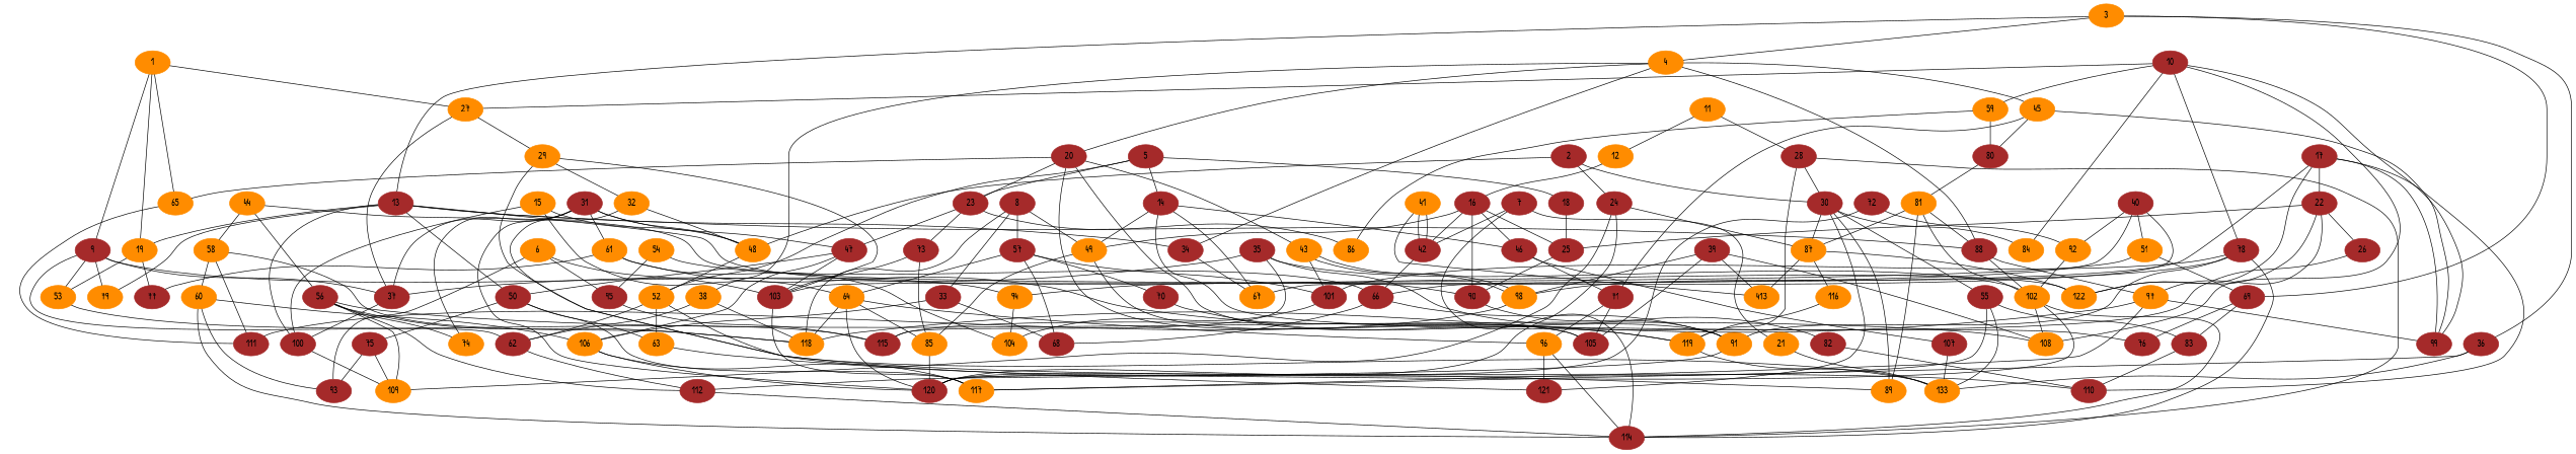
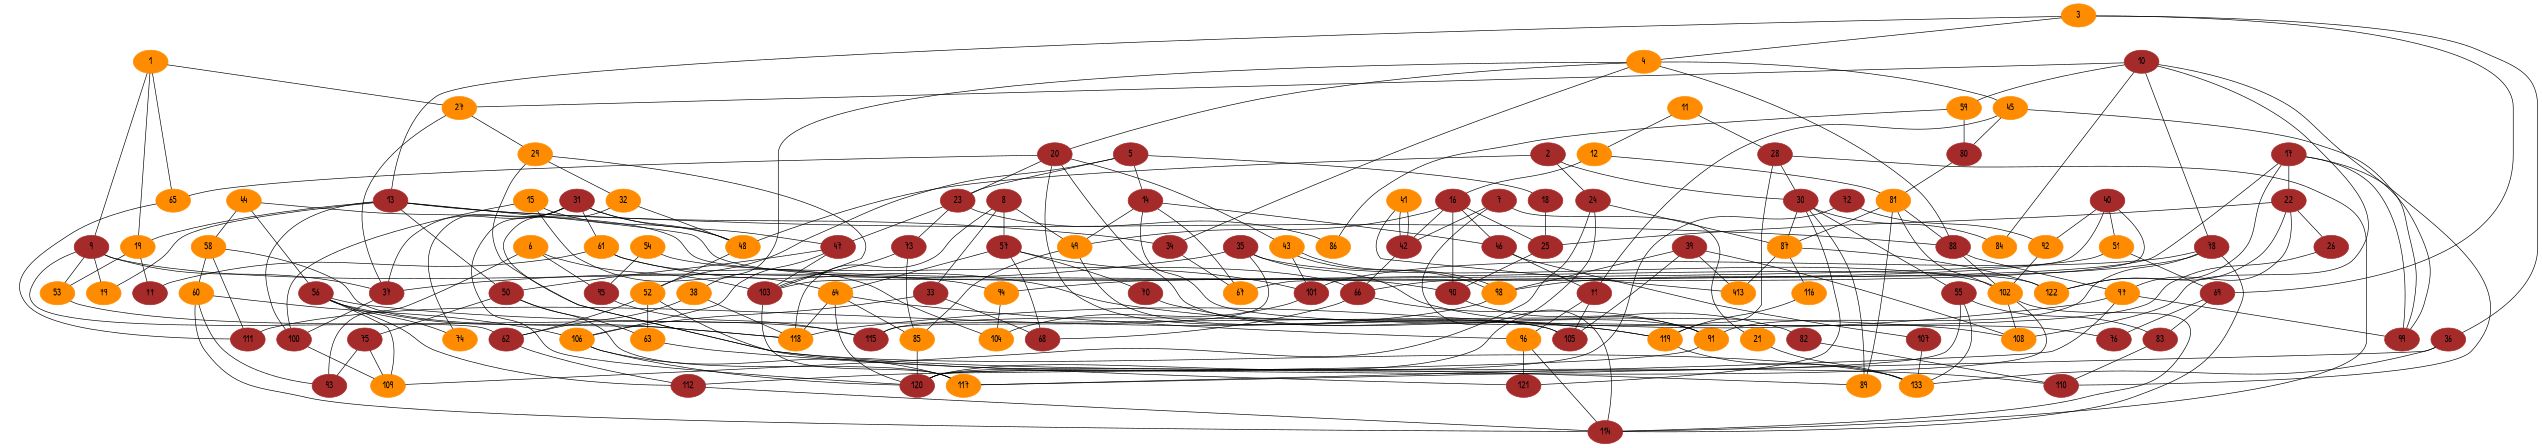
  graph {
    fontname="Patrick Hand"
    node [color=brown fontname="Patrick Hand" style=filled]
    edge [fontname="Patrick Hand"]
    1 [color=darkorange]
    9
    19 [color=darkorange]
    27 [color=darkorange]
    65 [color=darkorange]
    37
    53 [color=darkorange]
    62
    79 [color=darkorange]
    94 [color=darkorange]
    77
    29 [color=darkorange]
    111
    2
    24
    30
    48 [color=darkorange]
    87 [color=darkorange]
    109 [color=darkorange]
    120
    84 [color=darkorange]
    55
    89 [color=darkorange]
    121
    52 [color=darkorange]
    3 [color=darkorange]
    4 [color=darkorange]
    13
    36
    69
    20
    34
    38 [color=darkorange]
    45 [color=darkorange]
    88
    50
    100
    122 [color=darkorange]
    n39 [color=darkorange label=133]
    117 [color=darkorange]
    76
    83
    23
    43 [color=darkorange]
    91 [color=darkorange]
    105
    67 [color=darkorange]
    118 [color=darkorange]
    99
    71
    80
    97 [color=darkorange]
    102 [color=darkorange]
    5
    14
    18
    49 [color=darkorange]
    46
    25
    47
    73
    86 [color=darkorange]
    63 [color=darkorange]
    6 [color=darkorange]
    93
    95
    103
    115
    21 [color=darkorange]
    7
    42
    114
    66
    8
    33
    57
    68
    106 [color=darkorange]
    85 [color=darkorange]
    64 [color=darkorange]
    101
    70
    112
    104 [color=darkorange]
    10
    59 [color=darkorange]
    78
    108 [color=darkorange]
    98 [color=darkorange]
    11 [color=darkorange]
    12 [color=darkorange]
    28
    16
    81 [color=darkorange]
    119 [color=darkorange]
    90
    75
    107
    15 [color=darkorange]
    96 [color=darkorange]
    17
    22
    110
    26
    n105 [color=darkorange label=413]
    116 [color=darkorange]
    32 [color=darkorange]
    31
    61 [color=darkorange]
    74 [color=darkorange]
    35
    82
    39
    40
    51 [color=darkorange]
    92 [color=darkorange]
    41 [color=darkorange]
    44 [color=darkorange]
    56
    58 [color=darkorange]
    60 [color=darkorange]
    54 [color=darkorange]
    72
    1 -- 9
    1 -- 19
    1 -- 27
    1 -- 65
    9 -- 37
    9 -- 53
    9 -- 62
    9 -- 79
    9 -- 94
    19 -- 53
    19 -- 77
    27 -- 37
    27 -- 29
    65 -- 111
    37 -- 100
    53 -- 115
    62 -- 112
    94 -- 104
    29 -- 103
    29 -- 110
    29 -- 32
    2 -- 24
    2 -- 30
    2 -- 48
    24 -- 87
    24 -- 109
    24 -- 120
    30 -- 87
    30 -- 84
    30 -- 55
    30 -- 89
    30 -- 121
    48 -- 52
    87 -- 122
    87 -- n105
    87 -- 116
    55 -- 120
    55 -- n39
    55 -- 83
    52 -- 62
    52 -- 121
    52 -- 63
    3 -- 4
    3 -- 13
    3 -- 36
    3 -- 69
    4 -- 20
    4 -- 34
    4 -- 38
    4 -- 45
    4 -- 88
    13 -- 19
    13 -- 79
    13 -- 34
    13 -- 88
    13 -- 50
    13 -- 100
    13 -- 122
    36 -- n39
    36 -- 117
    69 -- 76
    69 -- 83
    20 -- 65
    20 -- 23
    20 -- 43
    20 -- 91
    20 -- 105
    34 -- 67
    38 -- 62
    38 -- 118
    45 -- 99
    45 -- 71
    45 -- 80
    88 -- 97
    88 -- 102
    50 -- 117
    50 -- 63
    50 -- 75
    100 -- 109
    83 -- 110
    23 -- 47
    23 -- 73
    23 -- 86
    43 -- 101
    43 -- 98
    43 -- 98
    91 -- 112
    71 -- 105
    71 -- 96
    80 -- 81
    97 -- 117
    97 -- 118
    97 -- 99
    102 -- 120
    102 -- 114
    102 -- 108
    5 -- 52
    5 -- 23
    5 -- 14
    5 -- 18
    14 -- 76
    14 -- 67
    14 -- 49
    14 -- 46
    18 -- 25
    49 -- 105
    49 -- 85
    46 -- 71
    46 -- 107
    25 -- 90
    47 -- 50
    47 -- 103
    47 -- 106
    73 -- 103
    73 -- 85
    63 -- 89
    6 -- 93
    6 -- 95
    6 -- 103
    95 -- 115
    103 -- 117
    21 -- n39
    7 -- 21
    7 -- 42
    7 -- 114
    42 -- 66
    66 -- 91
    66 -- 68
    8 -- 118
    8 -- 49
    8 -- 33
    8 -- 57
    33 -- 68
    33 -- 106
    57 -- 68
    57 -- 64
    57 -- 101
    57 -- 70
    106 -- 120
    106 -- 117
    85 -- 120
    64 -- 120
    64 -- 118
    64 -- 85
    64 -- 96
    101 -- 104
    70 -- 119
    112 -- 114
    10 -- 27
    10 -- 84
    10 -- 99
    10 -- 59
    10 -- 78
    10 -- 108
    59 -- 80
    59 -- 86
    78 -- 91
    78 -- 114
    78 -- 101
    78 -- 98
    98 -- 111
    11 -- 12
    11 -- 28
    12 -- 16
+   12 -- 81
    28 -- 30
    28 -- 114
    28 -- 119
    16 -- 49
    16 -- 46
    16 -- 25
    16 -- 42
    16 -- 90
    81 -- 87
    81 -- 89
    81 -- 88
    81 -- 102
    119 -- n39
    90 -- 91
    75 -- 109
    75 -- 93
    107 -- n39
    15 -- 48
    15 -- 100
    15 -- 64
    96 -- 121
    96 -- 114
    17 -- 122
    17 -- 99
    17 -- 66
    17 -- 22
    17 -- 110
    22 -- 122
    22 -- 97
    22 -- 25
    22 -- 26
    26 -- 115
    116 -- 119
    32 -- 48
    32 -- n39
    31 -- 37
    31 -- 48
    31 -- 120
    31 -- 47
    31 -- 61
    31 -- 74
    61 -- 77
    61 -- 104
    61 -- 119
    35 -- 37
    35 -- 102
    35 -- 115
    35 -- 82
    82 -- 110
    39 -- 105
    39 -- 108
    39 -- 98
    39 -- n105
    40 -- 67
    40 -- 103
    40 -- 51
    40 -- 92
    51 -- 94
    51 -- 69
    92 -- 102
    41 -- 42
    41 -- 42
    41 -- n105
    44 -- 90
    44 -- 56
    44 -- 58
    56 -- 109
    56 -- 118
    56 -- 112
    56 -- 108
    56 -- 74
    58 -- 111
    58 -- 118
    58 -- 60
    60 -- 93
    60 -- 114
    60 -- 106
    54 -- 95
    54 -- 66
    72 -- 120
    72 -- 92
  }
